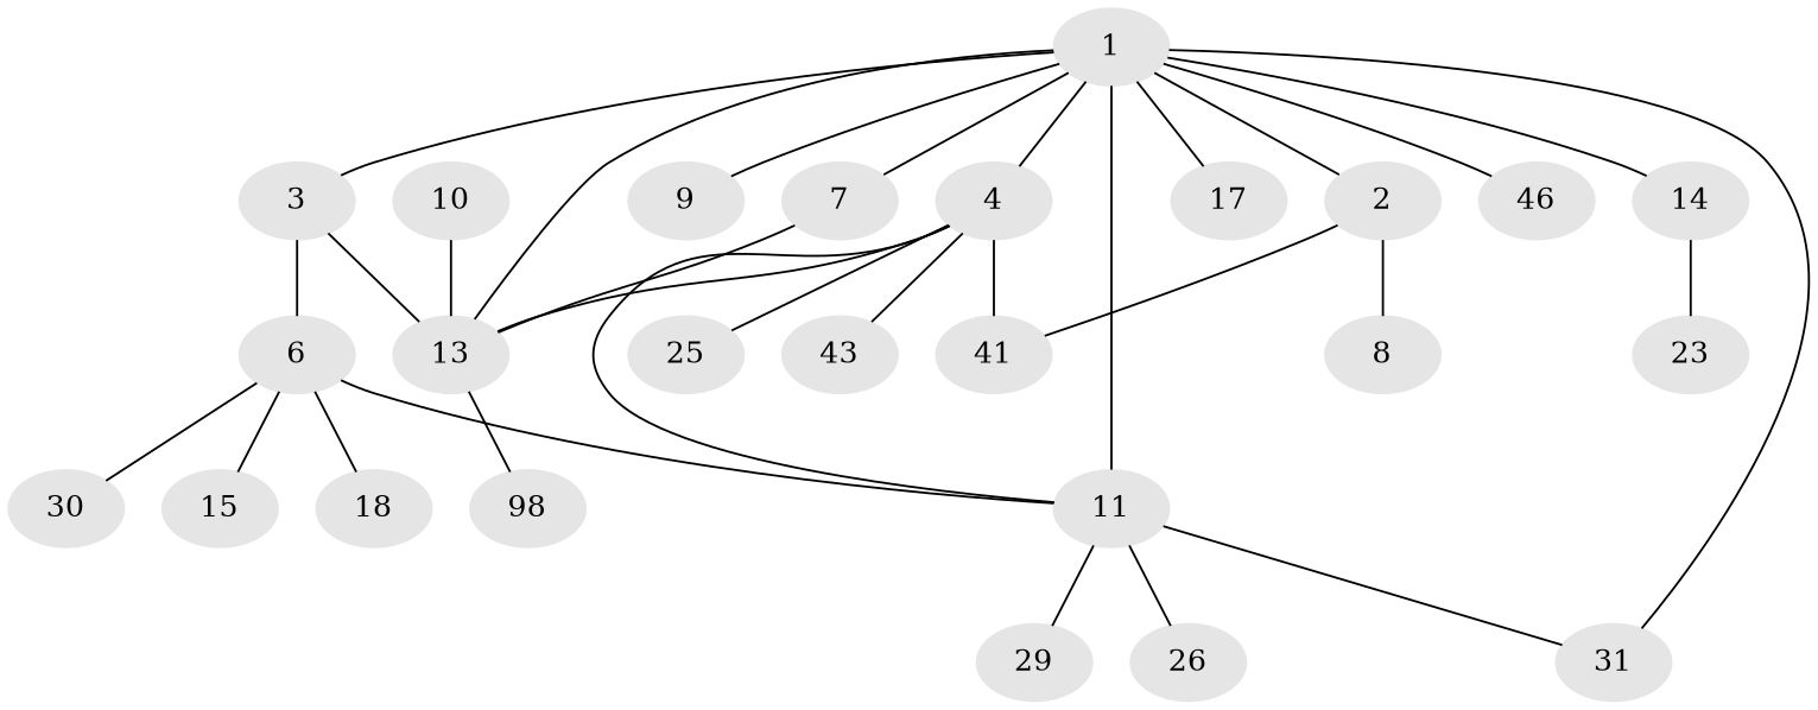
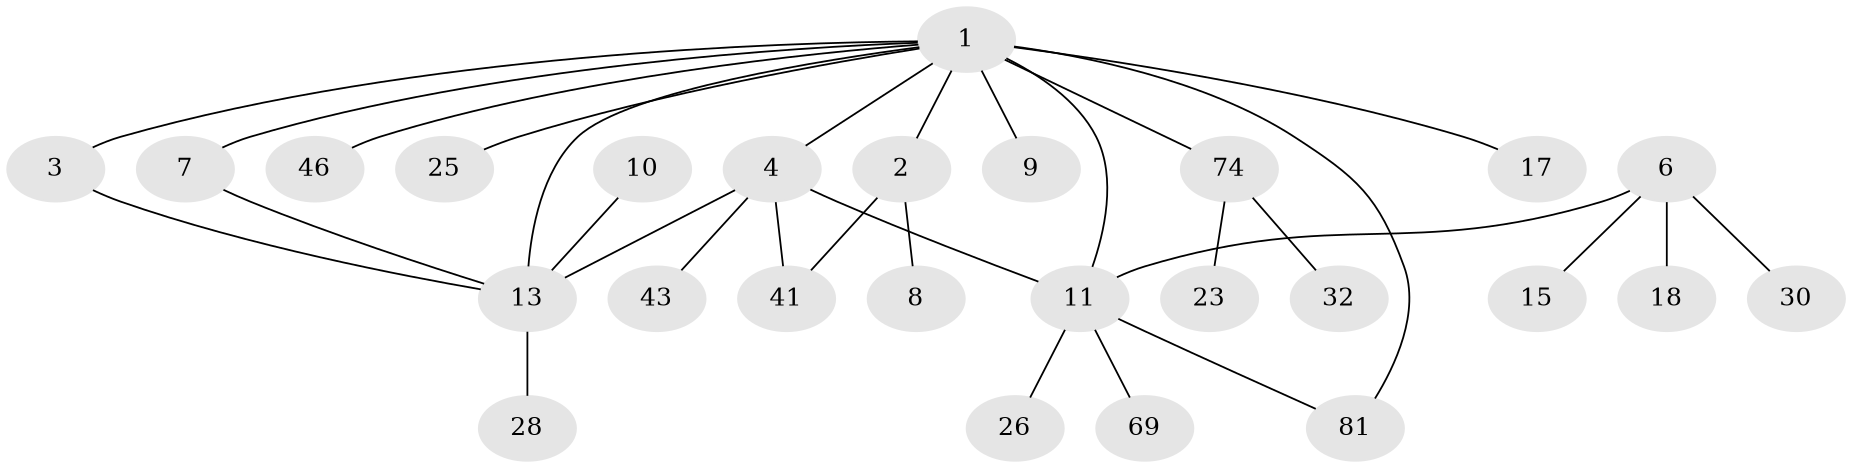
  graph {
    node [color=gray90 style=filled]
    1 [super="+5"]
    2
    3
    4 [super="+12+27"]
    7
    9
    11 [super="+34+40+52+16"]
    13 [super="+19+21"]
-   14 [super="+22"]
+   14 [super="+22" label=74]
    17
-   31 [super="+42"]
+   31 [super="+42" label=81]
    46
    8 [super="+15"]
    41 [super="+49+47"]
    6
    25
    43
    26
-   29
-   28 [label=98]
+   29 [label=69]
+   28
    23
+   32
    18
    30
    n25 [label=15]
    10
    1 -- 2
    1 -- 3
    1 -- 4 [weight=2]
    1 -- 7
    1 -- 9
    1 -- 11 [weight=3]
    1 -- 13
    1 -- 14 [weight=2]
    1 -- 17
    1 -- 31
    1 -- 46
    2 -- 8
    2 -- 41
    3 -- 13
-   3 -- 6
    4 -- 11
    4 -- 13
    4 -- 41 [weight=2]
-   4 -- 25
+   1 -- 25
    4 -- 43
    7 -- 13
    11 -- 31
    11 -- 26
    11 -- 29
    13 -- 28
    14 -- 23
+   14 -- 32
    6 -- 11
    6 -- 18
    6 -- 30
    6 -- n25
    10 -- 13
  }
